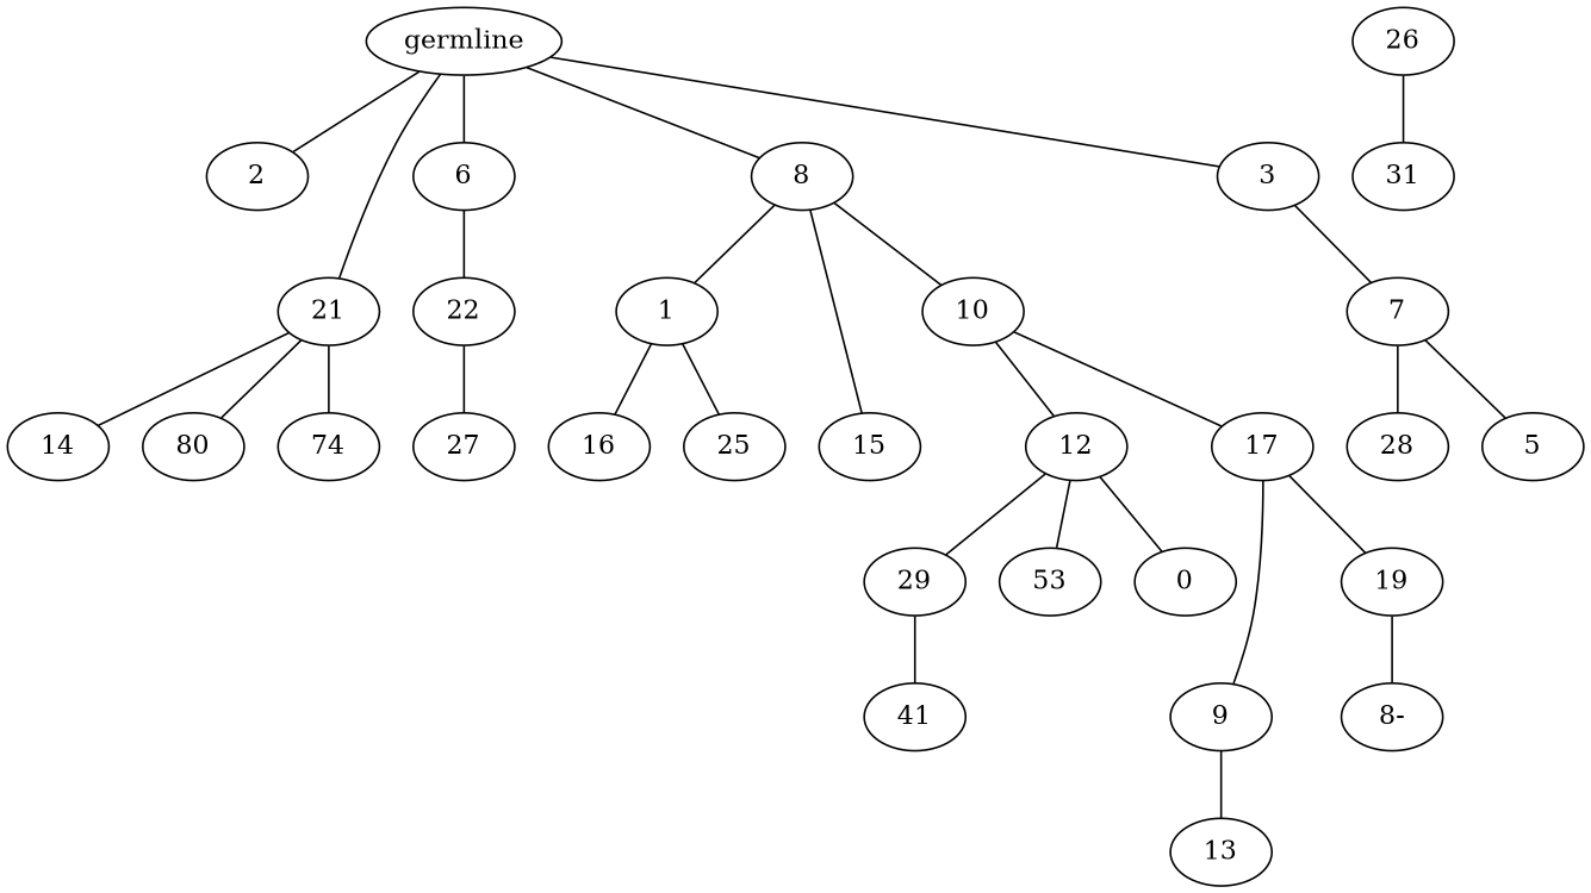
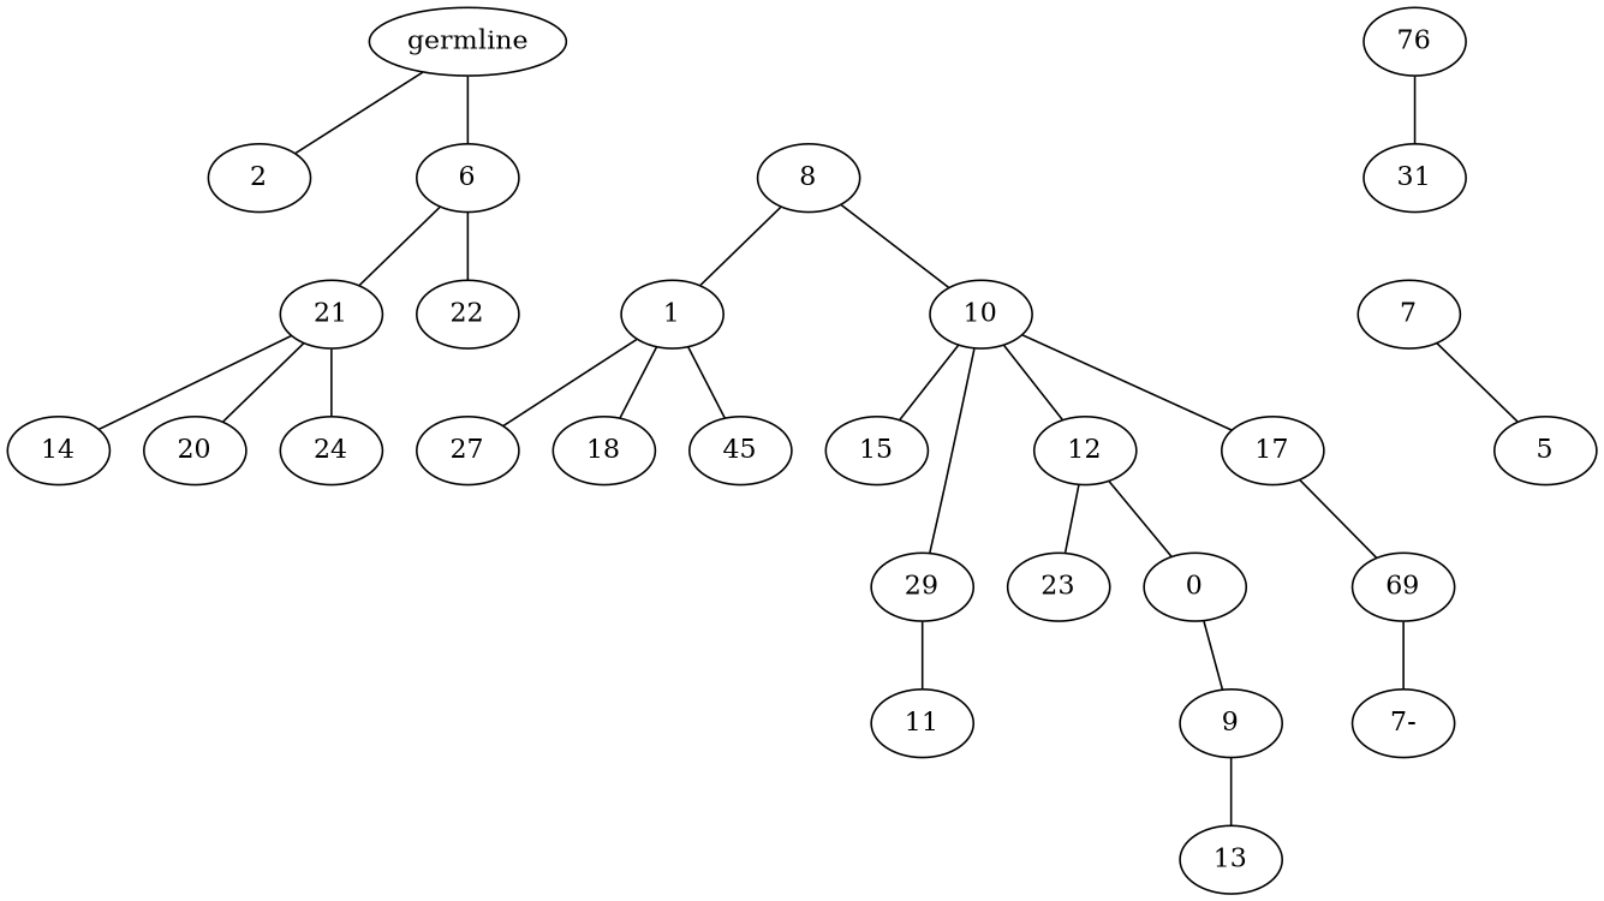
  graph {
    n1 [label=germline]
    n2 [label=2]
    n3 [label=21]
-   n4 [label=3]
    n5 [label=6]
    n6 [label=8]
    n7 [label=14]
-   n8 [label=80]
-   n9 [label=74]
+   n8 [label=20]
+   n9 [label=24]
    n10 [label=7]
    n11 [label=22]
    n12 [label=1]
    n13 [label=10]
    n14 [label=15]
-   n15 [label=26]
+   n15 [label=76]
    n16 [label=31]
-   n17 [label=28]
    n18 [label=5]
-   n19 [label=16]
-   n20 [label=25]
+   n19 [label=18]
+   n20 [label=45]
    n21 [label=27]
    n22 [label=12]
    n23 [label=17]
-   n24 [label=53]
+   n24 [label=23]
    n25 [label=29]
    n26 [label=0]
-   n27 [label=19]
+   n27 [label=69]
    n28 [label=9]
-   n29 [label=41]
-   n30 [label="8-"]
+   n29 [label=11]
+   n30 [label="7-"]
    n31 [label=13]
    n1 -- n2
-   n1 -- n3
-   n1 -- n4
+   n5 -- n3
    n1 -- n5
-   n1 -- n6
    n3 -- n7
    n3 -- n8
    n3 -- n9
-   n4 -- n10
    n5 -- n11
    n6 -- n12
    n6 -- n13
-   n6 -- n14
-   n10 -- n17
+   n13 -- n14
    n10 -- n18
    n12 -- n19
    n12 -- n20
-   n11 -- n21
+   n12 -- n21
    n13 -- n22
    n13 -- n23
    n15 -- n16
    n22 -- n24
-   n22 -- n25
+   n13 -- n25
    n22 -- n26
    n23 -- n27
-   n23 -- n28
+   n26 -- n28
    n25 -- n29
    n27 -- n30
    n28 -- n31
  }
